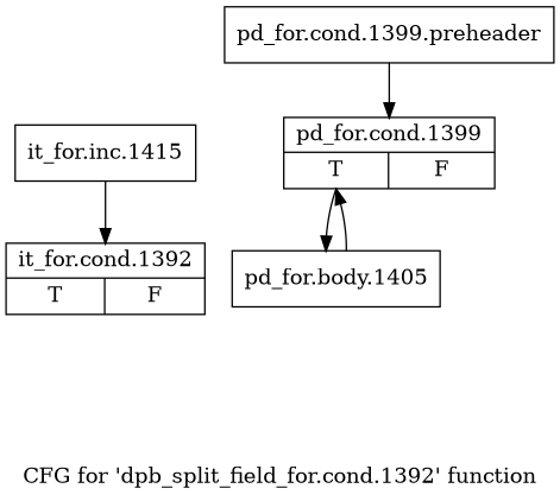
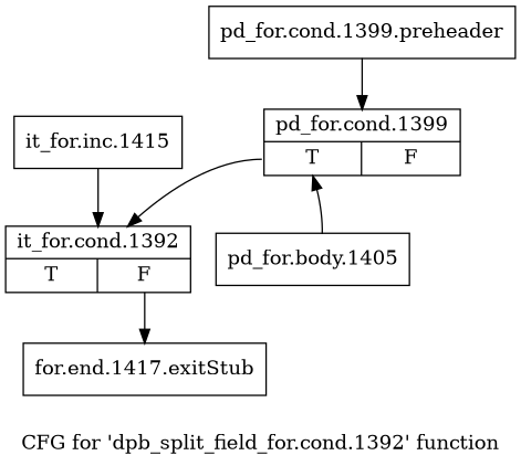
  digraph {
    label="CFG for 'dpb_split_field_for.cond.1392' function"
    node [shape=record]
    n1 [label="{it_for.cond.1392|{<s0>T|<s1>F}}"]
+   n2 [label="{for.end.1417.exitStub}"]
    n3 [label="{pd_for.cond.1399.preheader}"]
    n4 [label="{pd_for.cond.1399|{<s0>T|<s1>F}}"]
    n5 [label="{pd_for.body.1405}"]
    n6 [label="{it_for.inc.1415}"]
+   n1 -> n2 [tailport=s1]
    n3 -> n4
-   n4 -> n5 [tailport=s0]
+   n4 -> n1 [tailport=s0]
    n5 -> n4
    n6 -> n1
  }
